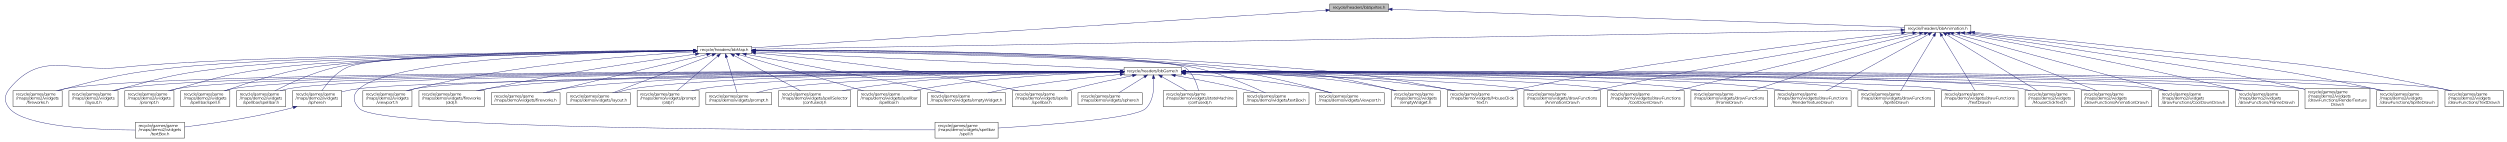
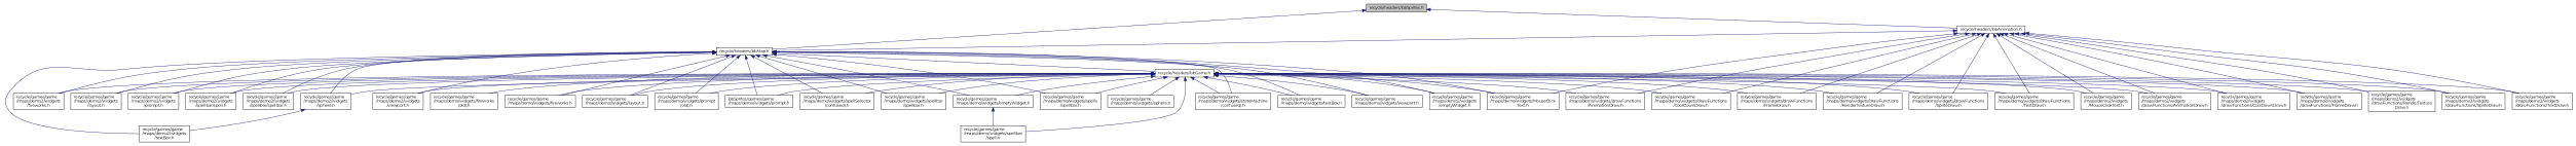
  digraph {
    fontname=Montserrat
    node [color=black fillcolor=white fontname=Montserrat fontsize=10 shape=record style=filled]
    edge [color=midnightblue dir=back fontname=Montserrat fontsize=10 labelfontname=Helvetica labelfontsize=10 style=solid]
    n1 [fillcolor=grey75 fontcolor=black height=0.2 label="recycle/headers/bbSprites.h" width=0.4]
    n2 [height=0.2 label="recycle/headers/bbAnimation.h" width=0.4]
    n3 [height=0.2 label="recycle/headers/bbMap.h" width=0.4]
    n4 [height=0.2 label="recycle/games/game\l/maps/demo/widgets/MouseClick\lText.h" width=0.4]
    n5 [height=0.2 label="recycle/games/game\l/maps/demo/widgets/drawFunctions\l/AnimationDraw.h" width=0.4]
    n6 [height=0.2 label="recycle/games/game\l/maps/demo/widgets/drawFunctions\l/CoolDownDraw.h" width=0.4]
    n7 [height=0.2 label="recycle/games/game\l/maps/demo/widgets/drawFunctions\l/FrameDraw.h" width=0.4]
    n8 [height=0.2 label="recycle/games/game\l/maps/demo/widgets/drawFunctions\l/RenderTextureDraw.h" width=0.4]
    n9 [height=0.2 label="recycle/games/game\l/maps/demo/widgets/drawFunctions\l/SpriteDraw.h" width=0.4]
    n10 [height=0.2 label="recycle/games/game\l/maps/demo/widgets/drawFunctions\l/TextDraw.h" width=0.4]
    n11 [height=0.2 label="recycle/games/game\l/maps/demo2/widgets\l/MouseClickText.h" width=0.4]
    n12 [height=0.2 label="recycle/games/game\l/maps/demo2/widgets\l/drawFunctions/AnimationDraw.h" width=0.4]
    n13 [height=0.2 label="recycle/games/game\l/maps/demo2/widgets\l/drawFunctions/CoolDownDraw.h" width=0.4]
    n14 [height=0.2 label="recycle/games/game\l/maps/demo2/widgets\l/drawFunctions/FrameDraw.h" width=0.4]
    n15 [height=0.2 label="recycle/games/game\l/maps/demo2/widgets\l/drawFunctions/RenderTexture\lDraw.h" width=0.4]
    n16 [height=0.2 label="recycle/games/game\l/maps/demo2/widgets\l/drawFunctions/SpriteDraw.h" width=0.4]
    n17 [height=0.2 label="recycle/games/game\l/maps/demo2/widgets\l/drawFunctions/TextDraw.h" width=0.4]
    n18 [height=0.2 label="recycle/games/game\l/maps/demo/widgets/emptyWidget.h" width=0.4]
    n19 [height=0.2 label="recycle/games/game\l/maps/demo/widgets/fireworks\l(old).h" width=0.4]
    n20 [height=0.2 label="recycle/games/game\l/maps/demo/widgets/fireworks.h" width=0.4]
    n21 [height=0.2 label="recycle/games/game\l/maps/demo/widgets/layout.h" width=0.4]
    n22 [height=0.2 label="recycle/games/game\l/maps/demo/widgets/prompt\l(old).h" width=0.4]
-   n23 [height=0.2 label="recycle/games/game\l/maps/demo/widgets/prompt.h" width=0.4]
+   n23 [height=0.2 label="bbSprites/games/game\l/maps/demo/widgets/prompt.h" width=0.4]
    n24 [height=0.2 label="recycle/games/game\l/maps/demo/widgets/spellSelector\l(confused).h" width=0.4]
    n25 [height=0.2 label="recycle/games/game\l/maps/demo/widgets/spellbar\l/spell.h" width=0.4]
    n26 [height=0.2 label="recycle/games/game\l/maps/demo/widgets/spellbar\l/spellbar.h" width=0.4]
    n27 [height=0.2 label="recycle/games/game\l/maps/demo/widgets/spells\l/spellbar.h" width=0.4]
    n28 [height=0.2 label="recycle/games/game\l/maps/demo/widgets/stateMachine\l(confused).h" width=0.4]
    n29 [height=0.2 label="recycle/games/game\l/maps/demo/widgets/textBox.h" width=0.4]
    n30 [height=0.2 label="recycle/games/game\l/maps/demo/widgets/viewport.h" width=0.4]
    n31 [height=0.2 label="recycle/games/game\l/maps/demo2/widgets\l/emptyWidget.h" width=0.4]
    n32 [height=0.2 label="recycle/games/game\l/maps/demo2/widgets\l/fireworks.h" width=0.4]
    n33 [height=0.2 label="recycle/games/game\l/maps/demo2/widgets\l/layout.h" width=0.4]
    n34 [height=0.2 label="recycle/games/game\l/maps/demo2/widgets\l/prompt.h" width=0.4]
    n35 [height=0.2 label="recycle/games/game\l/maps/demo2/widgets\l/spellbar/spell.h" width=0.4]
    n36 [height=0.2 label="recycle/games/game\l/maps/demo2/widgets\l/spellbar/spellbar.h" width=0.4]
    n37 [height=0.2 label="recycle/games/game\l/maps/demo2/widgets\l/sphere.h" width=0.4]
    n38 [height=0.2 label="recycle/games/game\l/maps/demo2/widgets\l/textBox.h" width=0.4]
    n39 [height=0.2 label="recycle/games/game\l/maps/demo2/widgets\l/viewport.h" width=0.4]
    n40 [height=0.2 label="recycle/headers/bbGame.h" width=0.4]
    n41 [height=0.2 label="recycle/games/game\l/maps/demo/widgets/sphere.h" width=0.4]
    n1 -> n2
    n1 -> n3
    n2 -> n3
    n2 -> n4
    n2 -> n5
    n2 -> n6
    n2 -> n7
    n2 -> n8
    n2 -> n9
    n2 -> n10
    n2 -> n11
    n2 -> n12
    n2 -> n13
    n2 -> n14
    n2 -> n15
    n2 -> n16
    n2 -> n17
    n3 -> n4
    n3 -> n18
-   n3 -> n19
    n3 -> n20
    n3 -> n21
    n3 -> n22
    n3 -> n23
    n3 -> n24
-   n3 -> n25
+   n18 -> n25
    n3 -> n26
    n3 -> n27
    n3 -> n28
    n3 -> n29
    n3 -> n30
    n3 -> n31
    n3 -> n32
    n3 -> n33
    n3 -> n34
    n3 -> n35
    n3 -> n36
    n3 -> n37
    n3 -> n38
    n3 -> n39
    n3 -> n40
    n37 -> n38
    n40 -> n4
    n40 -> n5
    n40 -> n6
    n40 -> n7
    n40 -> n8
    n40 -> n9
    n40 -> n10
    n40 -> n11
    n40 -> n12
    n40 -> n13
    n40 -> n14
    n40 -> n15
    n40 -> n16
    n40 -> n17
    n40 -> n18
    n40 -> n19
    n40 -> n20
    n40 -> n21
    n40 -> n22
    n40 -> n23
    n40 -> n24
    n40 -> n25
    n40 -> n26
    n40 -> n27
    n40 -> n28
    n40 -> n29
    n40 -> n30
    n40 -> n31
    n40 -> n32
    n40 -> n33
    n40 -> n34
    n40 -> n35
    n40 -> n36
    n40 -> n37
    n40 -> n39
    n40 -> n41
  }
